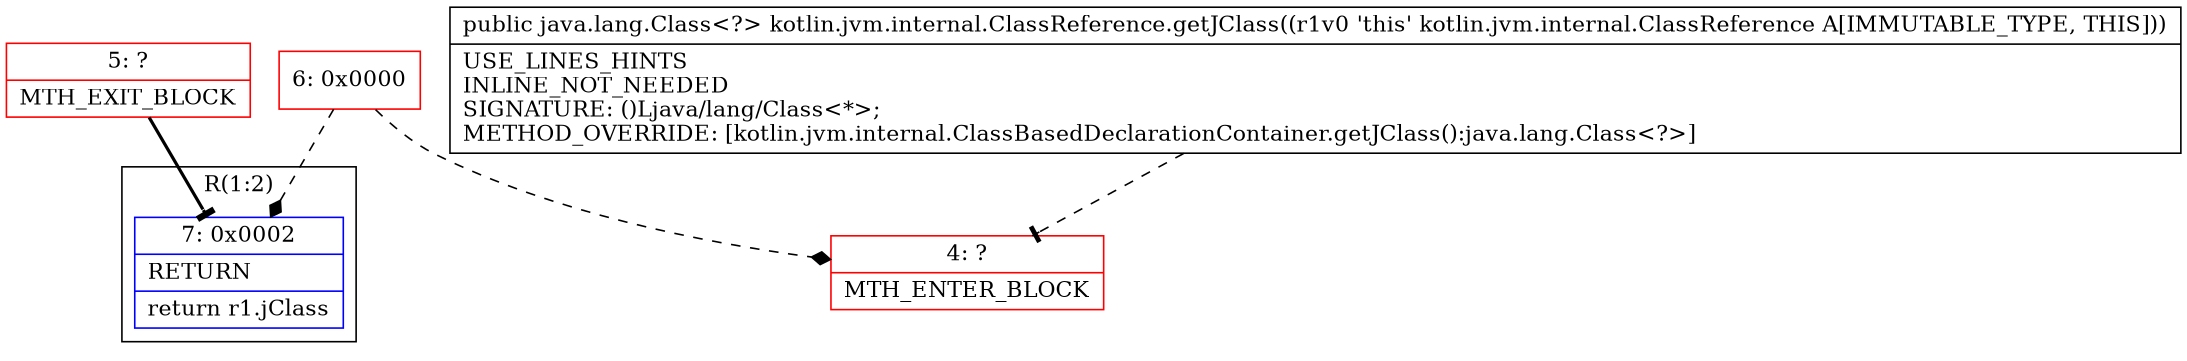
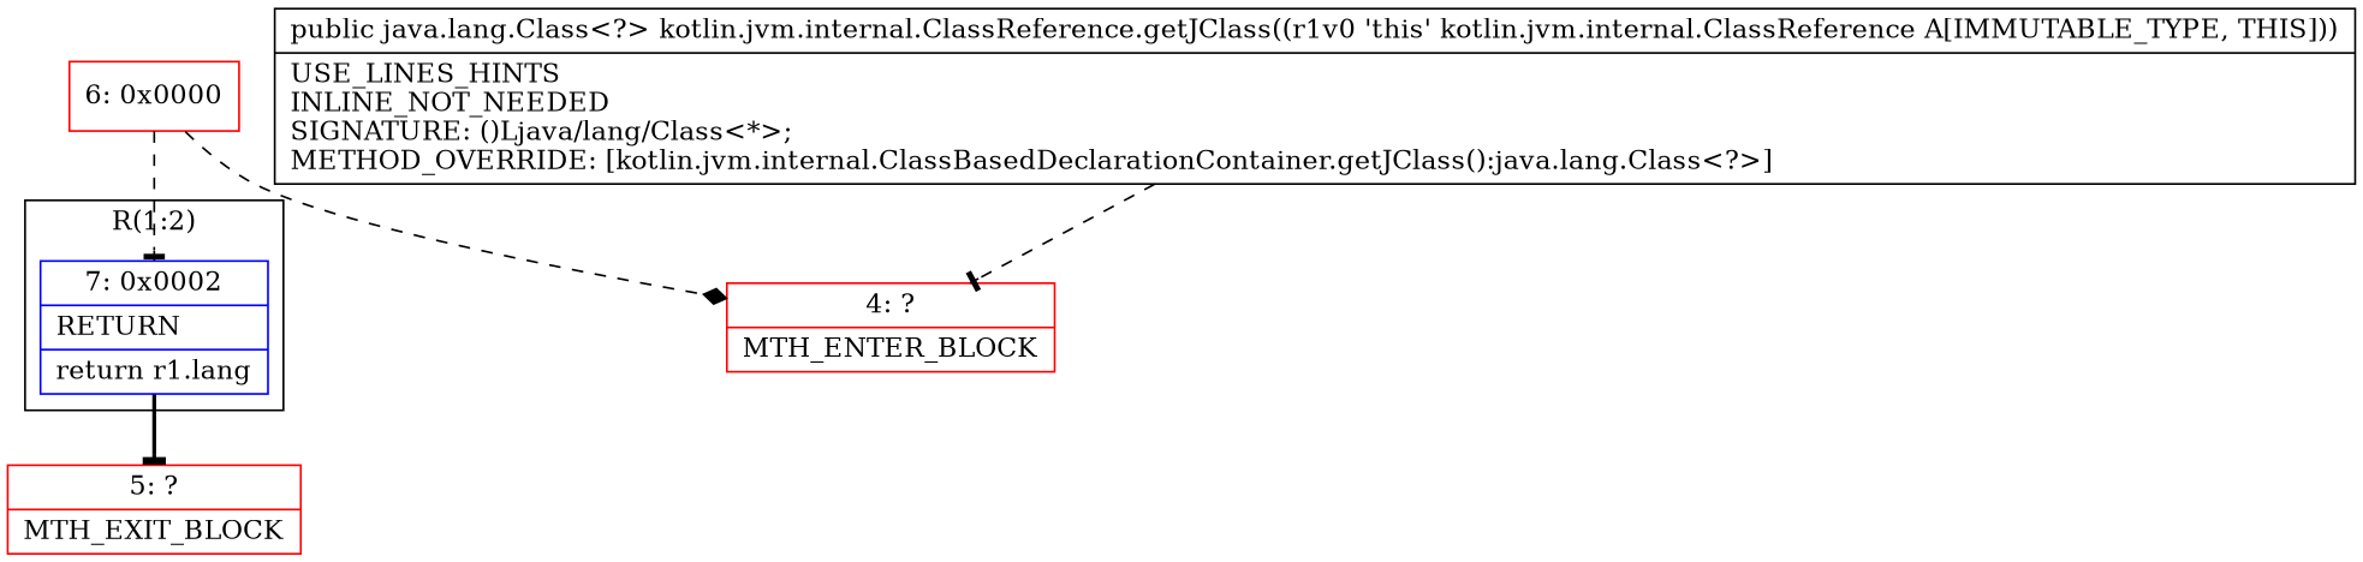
  digraph {
    node [color=red shape=record]
    edge [arrowhead=tee style=dashed]
-   n1 [color=blue label="{7\:\ 0x0002|RETURN\l|return r1.jClass\l}"]
+   n1 [color=blue label="{7\:\ 0x0002|RETURN\l|return r1.lang\l}"]
    n2 [label="{5\:\ ?|MTH_EXIT_BLOCK\l}"]
    n3 [label="{4\:\ ?|MTH_ENTER_BLOCK\l}"]
    n4 [label="{6\:\ 0x0000}"]
    n5 [label="{public java.lang.Class\<?\> kotlin.jvm.internal.ClassReference.getJClass((r1v0 'this' kotlin.jvm.internal.ClassReference A[IMMUTABLE_TYPE, THIS]))  | USE_LINES_HINTS\lINLINE_NOT_NEEDED\lSIGNATURE: ()Ljava\/lang\/Class\<*\>;\lMETHOD_OVERRIDE: [kotlin.jvm.internal.ClassBasedDeclarationContainer.getJClass():java.lang.Class\<?\>]\l}" color=""]
    subgraph cluster_1 {
      label="R(1:2)"
      n1
    }
-   n2 -> n1 [style=bold]
-   n4 -> n1 [arrowhead=diamond]
+   n1 -> n2 [style=bold]
+   n4 -> n1
    n4 -> n3 [arrowhead=diamond]
    n5 -> n3
  }
